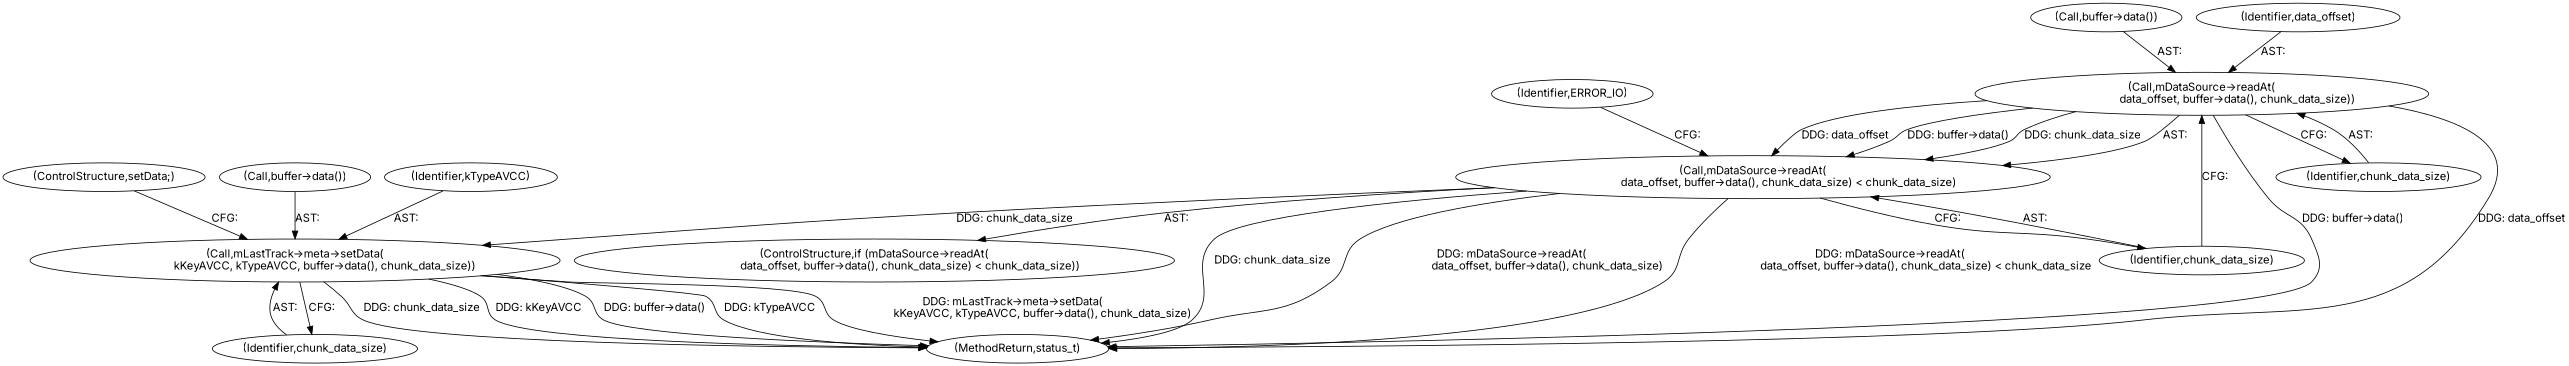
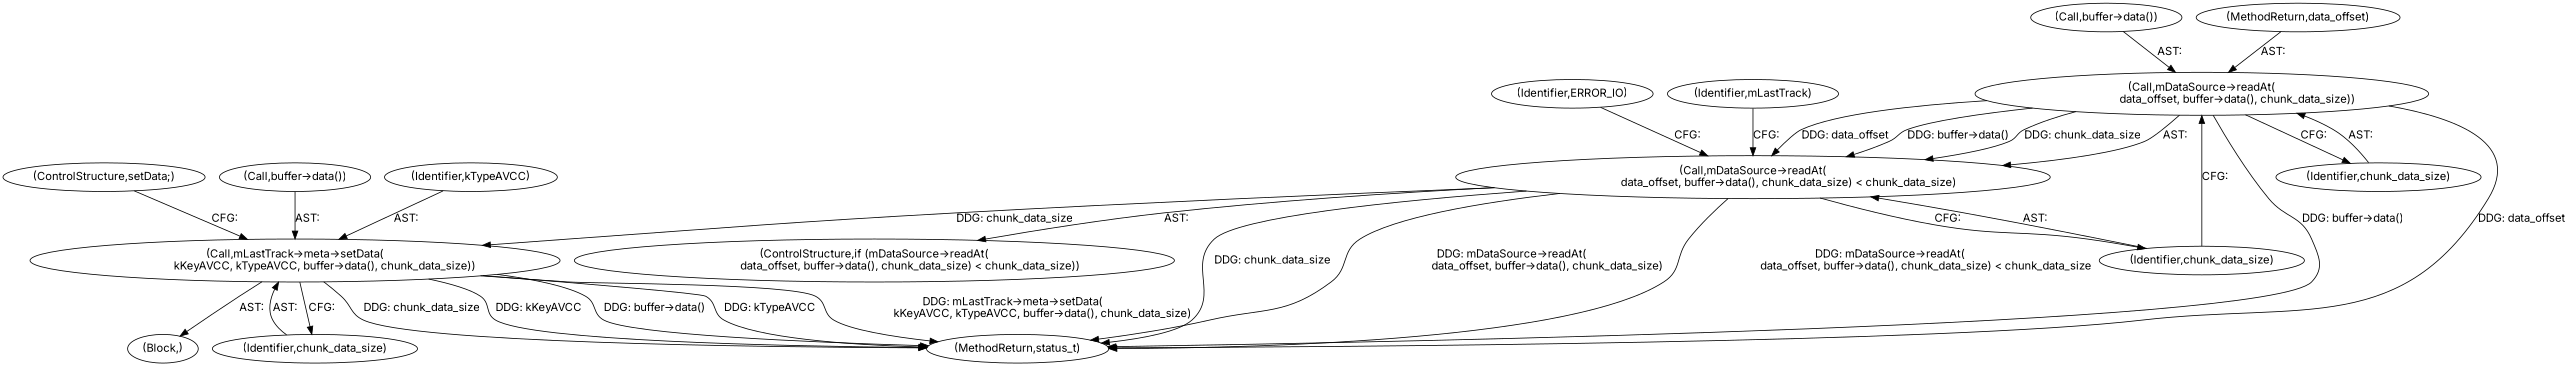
  digraph {
    fontname=Inter
    node [fontname=Inter]
    edge [fontname=Inter]
    n1 [label="(Call,mDataSource->readAt(\n                        data_offset, buffer->data(), chunk_data_size))"]
    n2 [label="(Call,mDataSource->readAt(\n                        data_offset, buffer->data(), chunk_data_size) < chunk_data_size)"]
    n3 [label="(MethodReturn,status_t)"]
    n4 [label="(Identifier,chunk_data_size)"]
    n5 [label="(Call,mLastTrack->meta->setData(\n                    kKeyAVCC, kTypeAVCC, buffer->data(), chunk_data_size))"]
    n6 [label="(Identifier,chunk_data_size)"]
    n7 [label="(ControlStructure,if (mDataSource->readAt(\n                        data_offset, buffer->data(), chunk_data_size) < chunk_data_size))"]
+   n8 [label="(Block,)"]
    n9 [label="(Identifier,chunk_data_size)"]
    n10 [label="(Identifier,kTypeAVCC)"]
    n11 [label="(Call,buffer->data())"]
    n12 [label="(Identifier,ERROR_IO)"]
-   n13 [label="(Identifier,data_offset)"]
+   n13 [label="(MethodReturn,data_offset)"]
    n14 [label="(ControlStructure,setData;)"]
+   n15 [label="(Identifier,mLastTrack)"]
    n16 [label="(Call,buffer->data())"]
    n1 -> n2 [label="AST: "]
    n1 -> n2 [label="DDG: data_offset"]
    n1 -> n2 [label="DDG: buffer->data()"]
    n1 -> n2 [label="DDG: chunk_data_size"]
    n1 -> n3 [label="DDG: buffer->data()"]
    n1 -> n3 [label="DDG: data_offset"]
    n1 -> n4 [label="CFG: "]
    n2 -> n3 [label="DDG: chunk_data_size"]
    n2 -> n3 [label="DDG: mDataSource->readAt(\n                        data_offset, buffer->data(), chunk_data_size)"]
    n2 -> n3 [label="DDG: mDataSource->readAt(\n                        data_offset, buffer->data(), chunk_data_size) < chunk_data_size"]
    n2 -> n5 [label="DDG: chunk_data_size"]
    n2 -> n6 [label="CFG: "]
    n2 -> n7 [label="AST: "]
    n4 -> n1 [label="AST: "]
    n5 -> n3 [label="DDG: buffer->data()"]
    n5 -> n3 [label="DDG: kTypeAVCC"]
    n5 -> n3 [label="DDG: mLastTrack->meta->setData(\n                    kKeyAVCC, kTypeAVCC, buffer->data(), chunk_data_size)"]
    n5 -> n3 [label="DDG: chunk_data_size"]
    n5 -> n3 [label="DDG: kKeyAVCC"]
+   n5 -> n8 [label="AST: "]
    n5 -> n9 [label="CFG: "]
    n6 -> n1 [label="CFG: "]
    n6 -> n2 [label="AST: "]
    n9 -> n5 [label="AST: "]
    n10 -> n5 [label="AST: "]
    n11 -> n1 [label="AST: "]
    n12 -> n2 [label="CFG: "]
    n13 -> n1 [label="AST: "]
    n14 -> n5 [label="CFG: "]
+   n15 -> n2 [label="CFG: "]
    n16 -> n5 [label="AST: "]
  }
